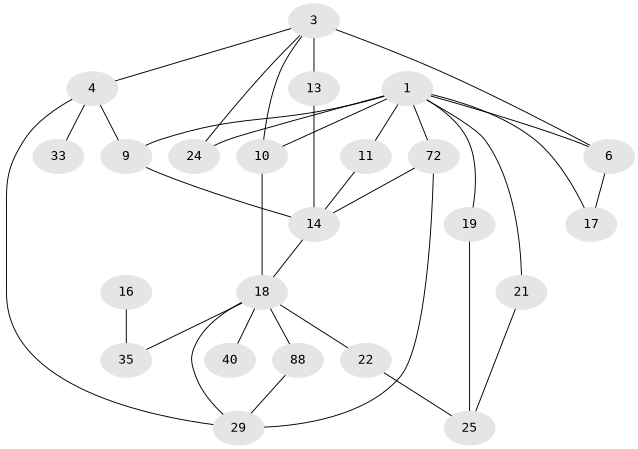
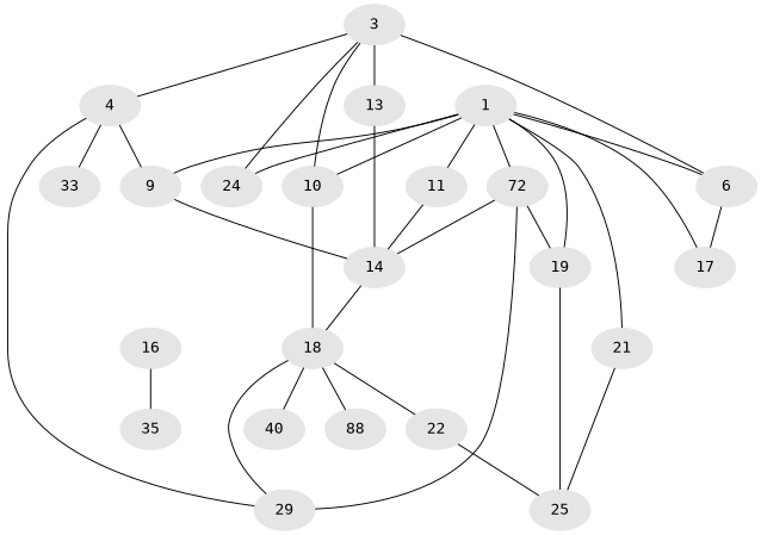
  graph {
    fontname="DejaVu Sans Mono"
    node [color=gray90 fontname="DejaVu Sans Mono" style=filled]
    edge [fontname="DejaVu Sans Mono" weight=1.0]
    1
    6
    n3 [label=9]
    10
    11
    n6 [label=72]
    17
    19
    21
    24
    14
    18
    29
    25
    3
    4
    13
    33
    35
    22
    n21 [label=88]
    40
    16
    1 -- 6
    1 -- n3
    1 -- 10
    1 -- 11
    1 -- n6
    1 -- 17
    1 -- 19
    1 -- 21
    1 -- 24 [weight=2.0]
    6 -- 17
    n3 -- 14
    10 -- 18
    11 -- 14
+   n6 -- 19
    n6 -- 14
    n6 -- 29
    19 -- 25
    21 -- 25
    14 -- 18
    18 -- 29
-   18 -- 35
    18 -- 22
    18 -- n21
    18 -- 40
    3 -- 6 [weight=2.0]
    3 -- 10
    3 -- 24
    3 -- 4
    3 -- 13 [weight=2.0]
    4 -- n3
    4 -- 29
    4 -- 33
    13 -- 14
    22 -- 25
-   n21 -- 29
    16 -- 35
  }
